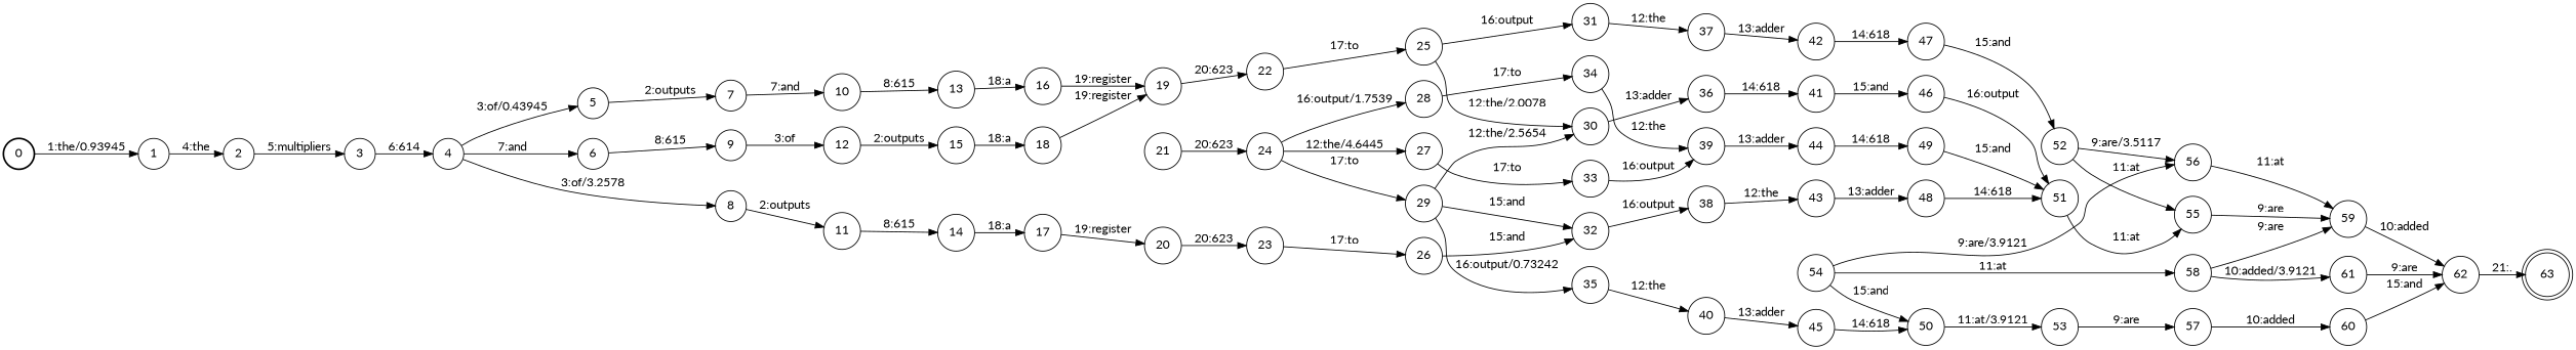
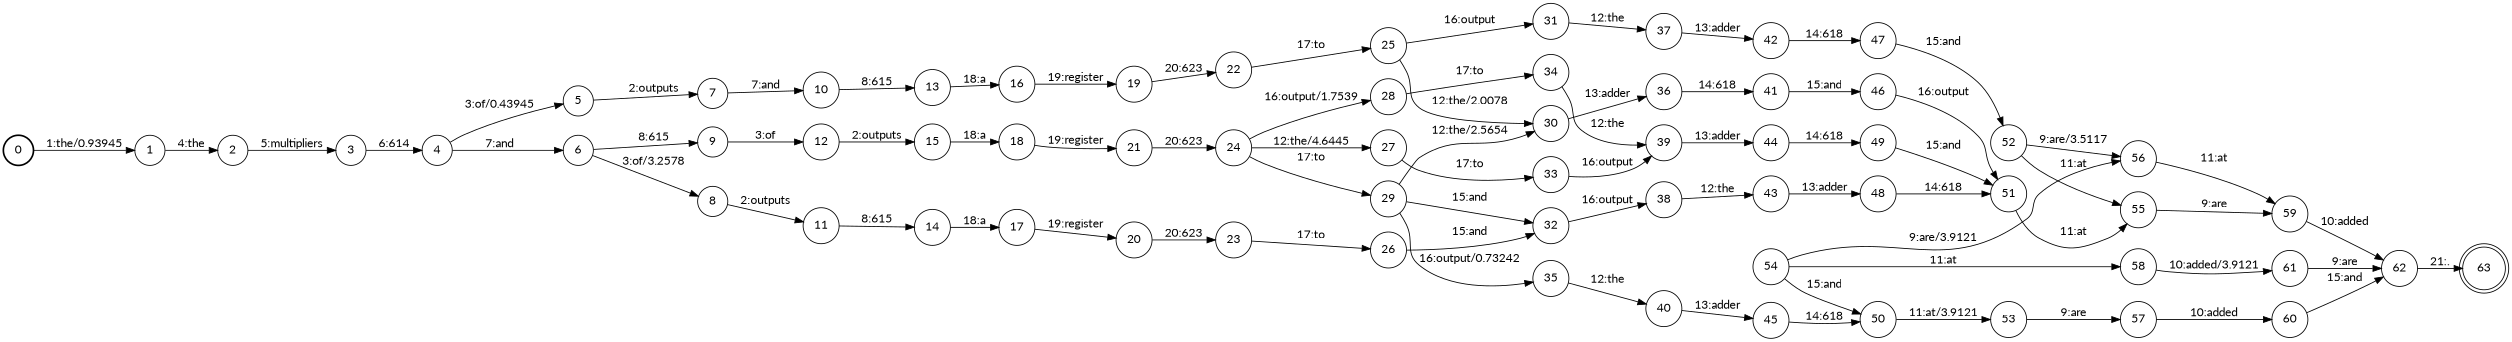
  digraph {
    fontname=Lato
    nodesep=0.25
    rankdir=LR
    ranksep=0.4
    node [fontname=Lato fontsize=14 shape=circle style=solid]
    edge [fontname=Lato fontsize=14]
    n1 [label=0 style=bold]
    n2 [label=1]
    n3 [label=2]
    n4 [label=3]
    n5 [label=4]
    n6 [label=5]
    n7 [label=6]
    n8 [label=7]
    n9 [label=8]
    n10 [label=9]
    n11 [label=10]
    n12 [label=11]
    n13 [label=12]
    n14 [label=13]
    n15 [label=14]
    n16 [label=15]
    n17 [label=16]
    n18 [label=17]
    n19 [label=18]
    n20 [label=19]
    n21 [label=20]
    n22 [label=21]
    n23 [label=22]
    n24 [label=23]
    n25 [label=24]
    n26 [label=25]
    n27 [label=26]
    n28 [label=27]
    n29 [label=28]
    n30 [label=29]
    n31 [label=30]
    n32 [label=31]
    n33 [label=32]
    n34 [label=33]
    n35 [label=34]
    n36 [label=35]
    n37 [label=36]
    n38 [label=37]
    n39 [label=38]
    n40 [label=39]
    n41 [label=40]
    n42 [label=41]
    n43 [label=42]
    n44 [label=43]
    n45 [label=44]
    n46 [label=45]
    n47 [label=46]
    n48 [label=47]
    n49 [label=48]
    n50 [label=49]
    n51 [label=50]
    n52 [label=51]
    n53 [label=52]
    n54 [label=53]
    n55 [label=55]
    n56 [label=56]
    n57 [label=54]
    n58 [label=58]
    n59 [label=57]
    n60 [label=59]
    n61 [label=61]
    n62 [label=60]
    n63 [label=62]
    n64 [label=63 shape=doublecircle]
    n1 -> n2 [label="1:the/0.93945"]
    n2 -> n3 [label="4:the"]
    n3 -> n4 [label="5:multipliers"]
    n4 -> n5 [label="6:614"]
    n5 -> n6 [label="3:of/0.43945"]
    n5 -> n7 [label="7:and"]
    n6 -> n8 [label="2:outputs"]
-   n5 -> n9 [label="3:of/3.2578"]
+   n7 -> n9 [label="3:of/3.2578"]
    n7 -> n10 [label="8:615"]
    n8 -> n11 [label="7:and"]
    n9 -> n12 [label="2:outputs"]
    n10 -> n13 [label="3:of"]
    n11 -> n14 [label="8:615"]
    n12 -> n15 [label="8:615"]
    n13 -> n16 [label="2:outputs"]
    n14 -> n17 [label="18:a"]
    n15 -> n18 [label="18:a"]
    n16 -> n19 [label="18:a"]
    n17 -> n20 [label="19:register"]
    n18 -> n21 [label="19:register"]
-   n19 -> n20 [label="19:register"]
+   n19 -> n22 [label="19:register"]
    n20 -> n23 [label="20:623"]
    n21 -> n24 [label="20:623"]
    n22 -> n25 [label="20:623"]
    n23 -> n26 [label="17:to"]
    n24 -> n27 [label="17:to"]
    n25 -> n28 [label="12:the/4.6445"]
    n25 -> n29 [label="16:output/1.7539"]
    n25 -> n30 [label="17:to"]
    n26 -> n31 [label="12:the/2.0078"]
    n26 -> n32 [label="16:output"]
    n27 -> n33 [label="15:and"]
    n28 -> n34 [label="17:to"]
    n29 -> n35 [label="17:to"]
    n30 -> n31 [label="12:the/2.5654"]
    n30 -> n33 [label="15:and"]
    n30 -> n36 [label="16:output/0.73242"]
    n31 -> n37 [label="13:adder"]
    n32 -> n38 [label="12:the"]
    n33 -> n39 [label="16:output"]
    n34 -> n40 [label="16:output"]
    n35 -> n40 [label="12:the"]
    n36 -> n41 [label="12:the"]
    n37 -> n42 [label="14:618"]
    n38 -> n43 [label="13:adder"]
    n39 -> n44 [label="12:the"]
    n40 -> n45 [label="13:adder"]
    n41 -> n46 [label="13:adder"]
    n42 -> n47 [label="15:and"]
    n43 -> n48 [label="14:618"]
    n44 -> n49 [label="13:adder"]
    n45 -> n50 [label="14:618"]
    n46 -> n51 [label="14:618"]
    n47 -> n52 [label="16:output"]
    n48 -> n53 [label="15:and"]
    n49 -> n52 [label="14:618"]
    n50 -> n52 [label="15:and"]
    n51 -> n54 [label="11:at/3.9121"]
    n52 -> n55 [label="11:at"]
    n53 -> n55 [label="11:at"]
    n53 -> n56 [label="9:are/3.5117"]
    n54 -> n59 [label="9:are"]
    n55 -> n60 [label="9:are"]
    n56 -> n60 [label="11:at"]
    n57 -> n51 [label="15:and"]
    n57 -> n56 [label="9:are/3.9121"]
    n57 -> n58 [label="11:at"]
-   n58 -> n60 [label="9:are"]
    n58 -> n61 [label="10:added/3.9121"]
    n59 -> n62 [label="10:added"]
    n60 -> n63 [label="10:added"]
    n61 -> n63 [label="9:are"]
    n62 -> n63 [label="15:and"]
    n63 -> n64 [label="21:."]
  }
